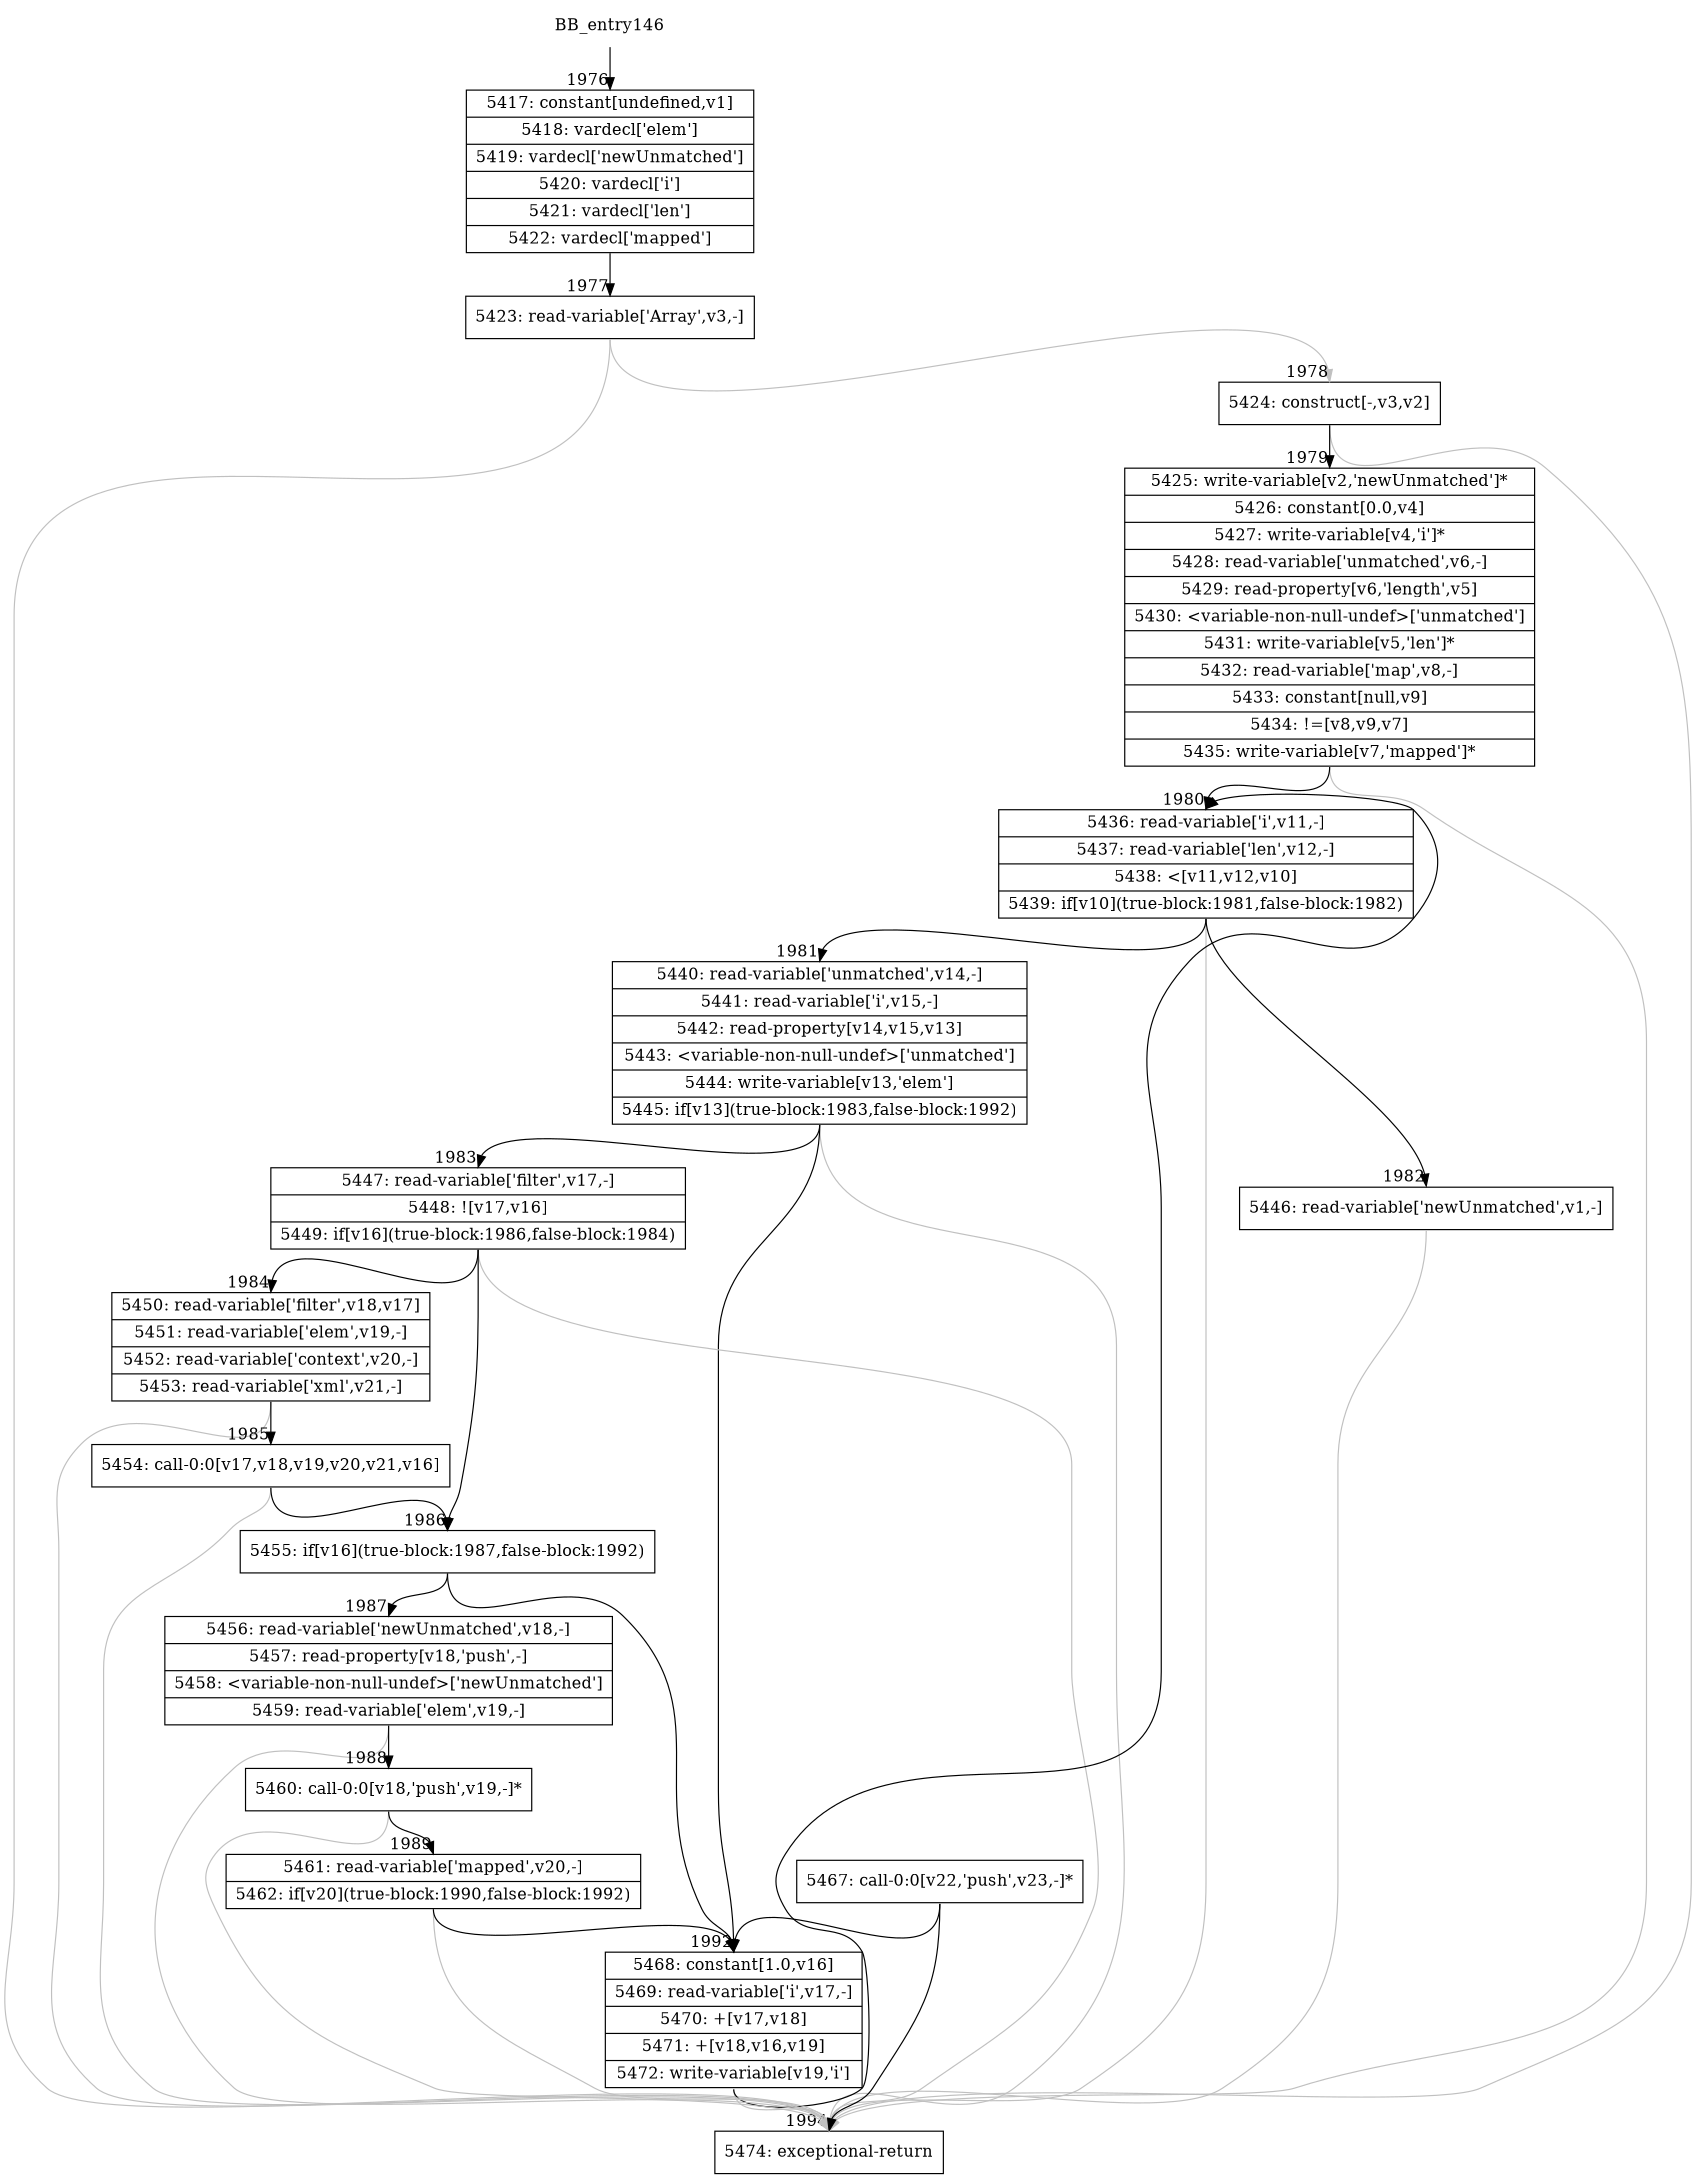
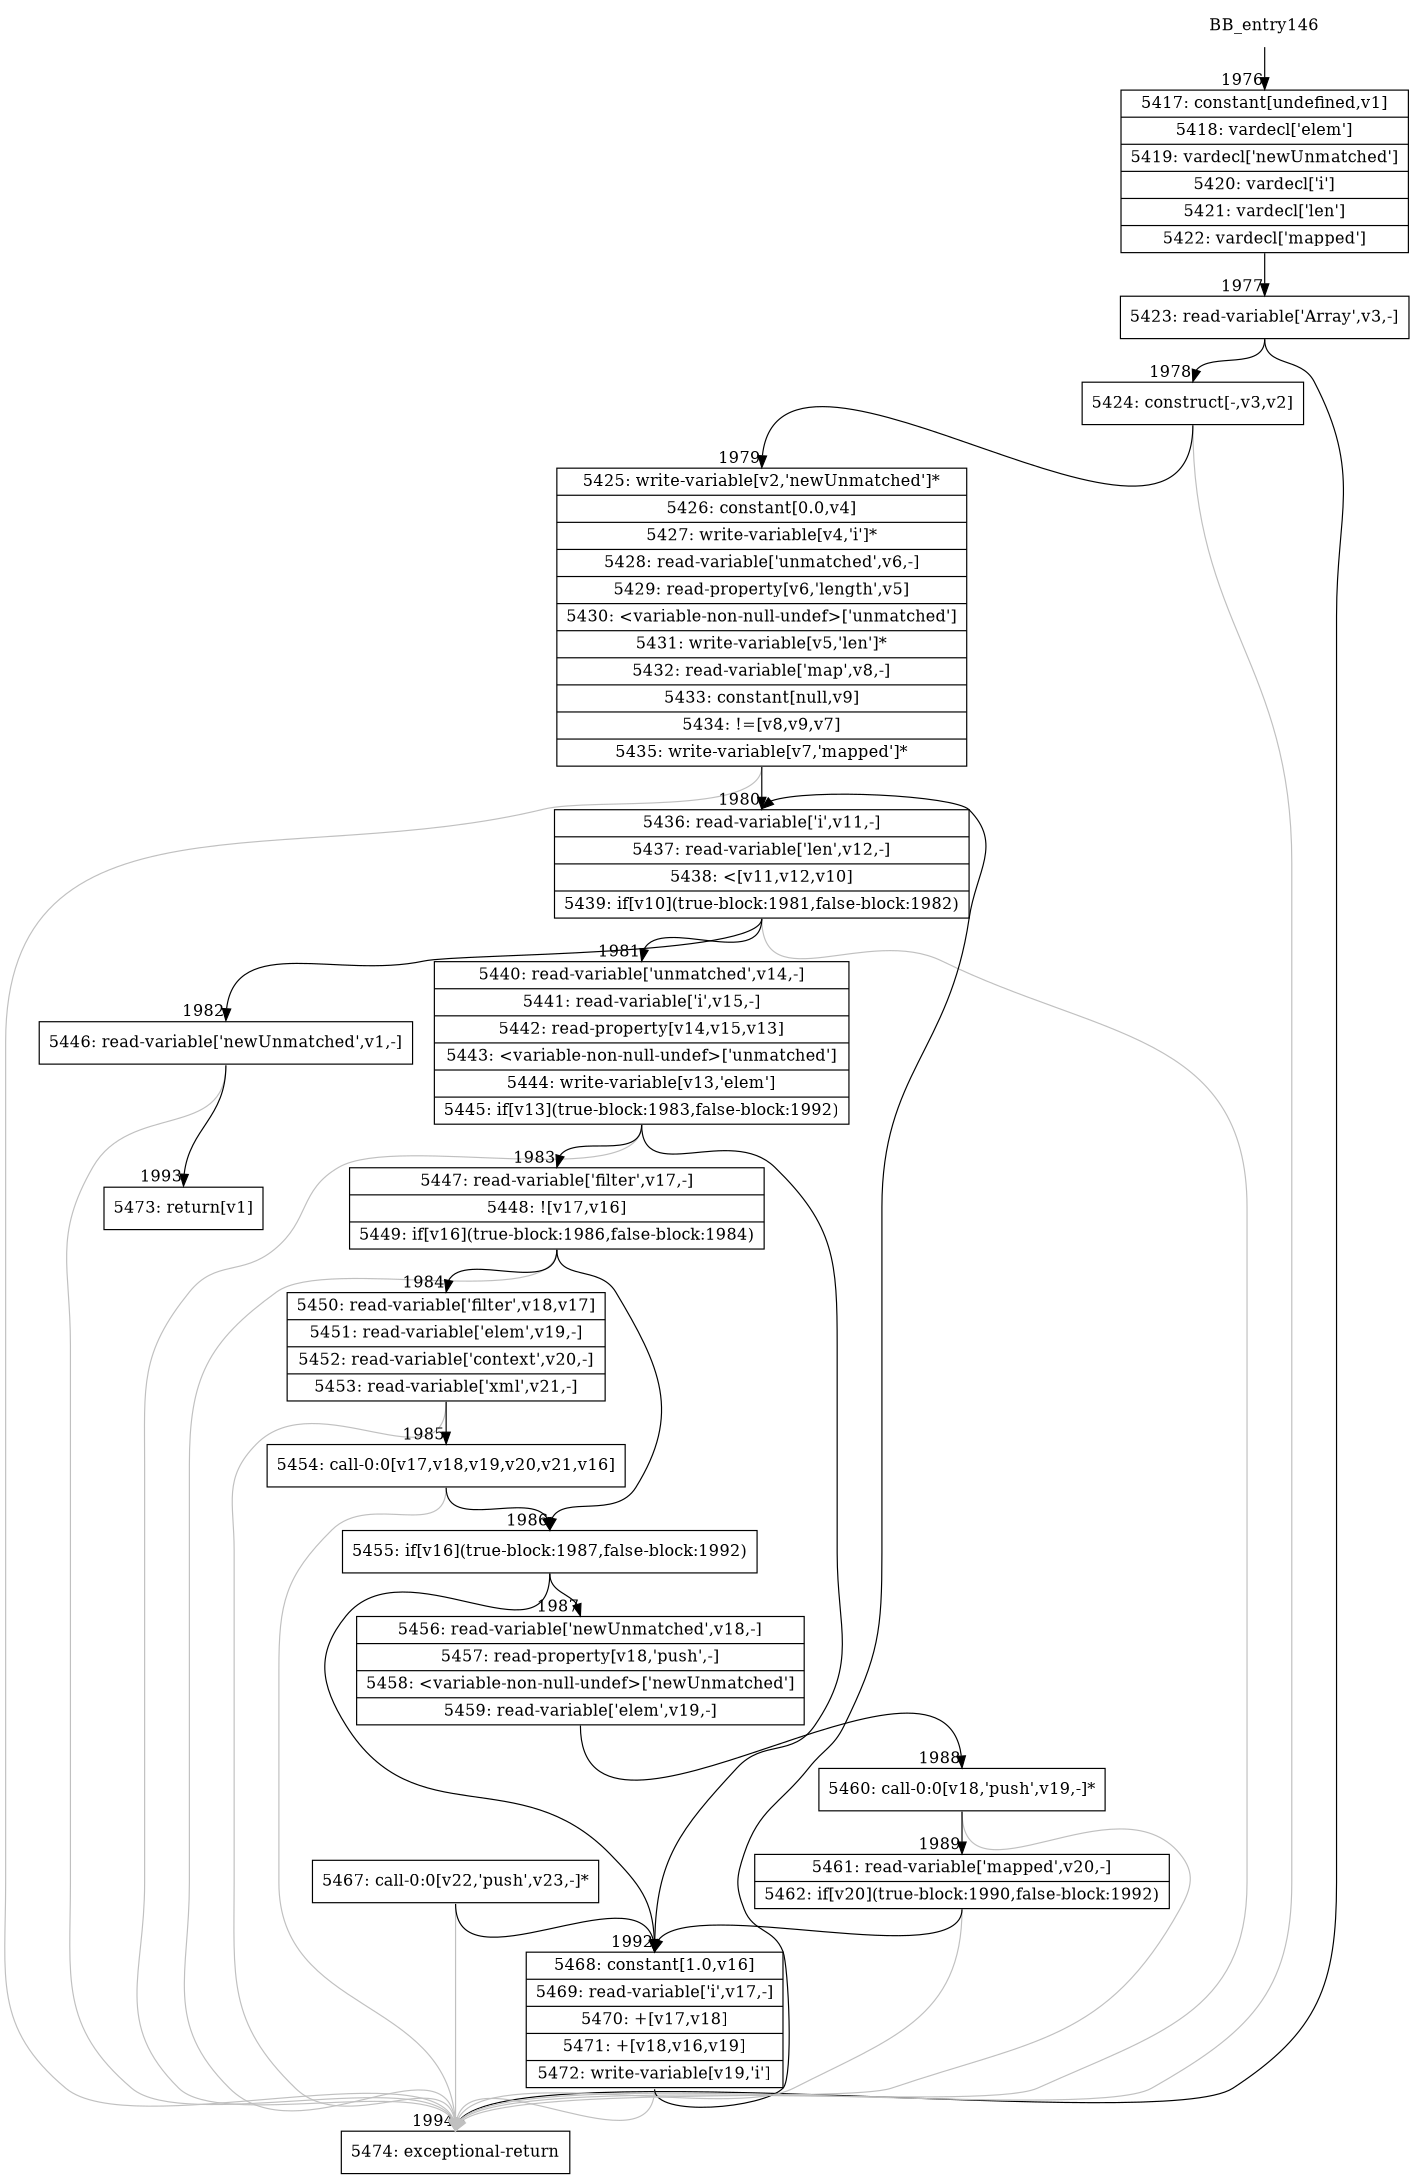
  digraph {
    rankdir=TD
    node [shape=record]
    edge [headport=n tailport=s]
    BB_entry146 [shape=none]
    n2 [label="{5417: constant[undefined,v1]|5418: vardecl['elem']|5419: vardecl['newUnmatched']|5420: vardecl['i']|5421: vardecl['len']|5422: vardecl['mapped']}"]
    n3 [label="{5423: read-variable['Array',v3,-]}"]
    n4 [label="{5424: construct[-,v3,v2]}"]
    n5 [label="{5474: exceptional-return}"]
    n6 [label="{5425: write-variable[v2,'newUnmatched']*|5426: constant[0.0,v4]|5427: write-variable[v4,'i']*|5428: read-variable['unmatched',v6,-]|5429: read-property[v6,'length',v5]|5430: \<variable-non-null-undef\>['unmatched']|5431: write-variable[v5,'len']*|5432: read-variable['map',v8,-]|5433: constant[null,v9]|5434: !=[v8,v9,v7]|5435: write-variable[v7,'mapped']*}"]
    n7 [label="{5436: read-variable['i',v11,-]|5437: read-variable['len',v12,-]|5438: \<[v11,v12,v10]|5439: if[v10](true-block:1981,false-block:1982)}"]
    n8 [label="{5440: read-variable['unmatched',v14,-]|5441: read-variable['i',v15,-]|5442: read-property[v14,v15,v13]|5443: \<variable-non-null-undef\>['unmatched']|5444: write-variable[v13,'elem']|5445: if[v13](true-block:1983,false-block:1992)}"]
    n9 [label="{5446: read-variable['newUnmatched',v1,-]}"]
    n10 [label="{5447: read-variable['filter',v17,-]|5448: ![v17,v16]|5449: if[v16](true-block:1986,false-block:1984)}"]
    n11 [label="{5468: constant[1.0,v16]|5469: read-variable['i',v17,-]|5470: +[v17,v18]|5471: +[v18,v16,v19]|5472: write-variable[v19,'i']}"]
+   n12 [label="{5473: return[v1]}"]
    n13 [label="{5455: if[v16](true-block:1987,false-block:1992)}"]
    n14 [label="{5450: read-variable['filter',v18,v17]|5451: read-variable['elem',v19,-]|5452: read-variable['context',v20,-]|5453: read-variable['xml',v21,-]}"]
    n15 [label="{5456: read-variable['newUnmatched',v18,-]|5457: read-property[v18,'push',-]|5458: \<variable-non-null-undef\>['newUnmatched']|5459: read-variable['elem',v19,-]}"]
    n16 [label="{5454: call-0:0[v17,v18,v19,v20,v21,v16]}"]
    n17 [label="{5460: call-0:0[v18,'push',v19,-]*}"]
    n18 [label="{5461: read-variable['mapped',v20,-]|5462: if[v20](true-block:1990,false-block:1992)}"]
    n19 [label="{5467: call-0:0[v22,'push',v23,-]*}"]
    BB_entry146 -> n2 [headlabel="    1976"]
    n2 -> n3 [headlabel="      1977"]
-   n3 -> n4 [headlabel="      1978" color=gray]
-   n3 -> n5 [color=gray headlabel="      1994"]
+   n3 -> n4 [headlabel="      1978"]
+   n3 -> n5 [color=black headlabel="      1994"]
    n4 -> n5 [color=gray]
    n4 -> n6 [headlabel="      1979"]
    n6 -> n5 [color=gray]
    n6 -> n7 [headlabel="      1980"]
    n7 -> n5 [color=gray]
    n7 -> n8 [headlabel="      1981"]
    n7 -> n9 [headlabel="      1982"]
    n8 -> n5 [color=gray]
    n8 -> n10 [headlabel="      1983"]
    n8 -> n11 [headlabel="      1992"]
    n9 -> n5 [color=gray]
+   n9 -> n12 [headlabel="      1993"]
    n10 -> n5 [color=gray]
    n10 -> n13 [headlabel="      1986"]
    n10 -> n14 [headlabel="      1984"]
    n11 -> n5 [color=gray]
    n11 -> n7
    n13 -> n11
    n13 -> n15 [headlabel="      1987"]
    n14 -> n5 [color=gray]
    n14 -> n16 [headlabel="      1985"]
-   n15 -> n5 [color=gray]
    n15 -> n17 [headlabel="      1988"]
    n16 -> n5 [color=gray]
    n16 -> n13
    n17 -> n5 [color=gray]
    n17 -> n18 [headlabel="      1989"]
    n18 -> n5 [color=gray]
    n18 -> n11
-   n19 -> n5 [color=black]
+   n19 -> n5 [color=gray]
    n19 -> n11
  }
